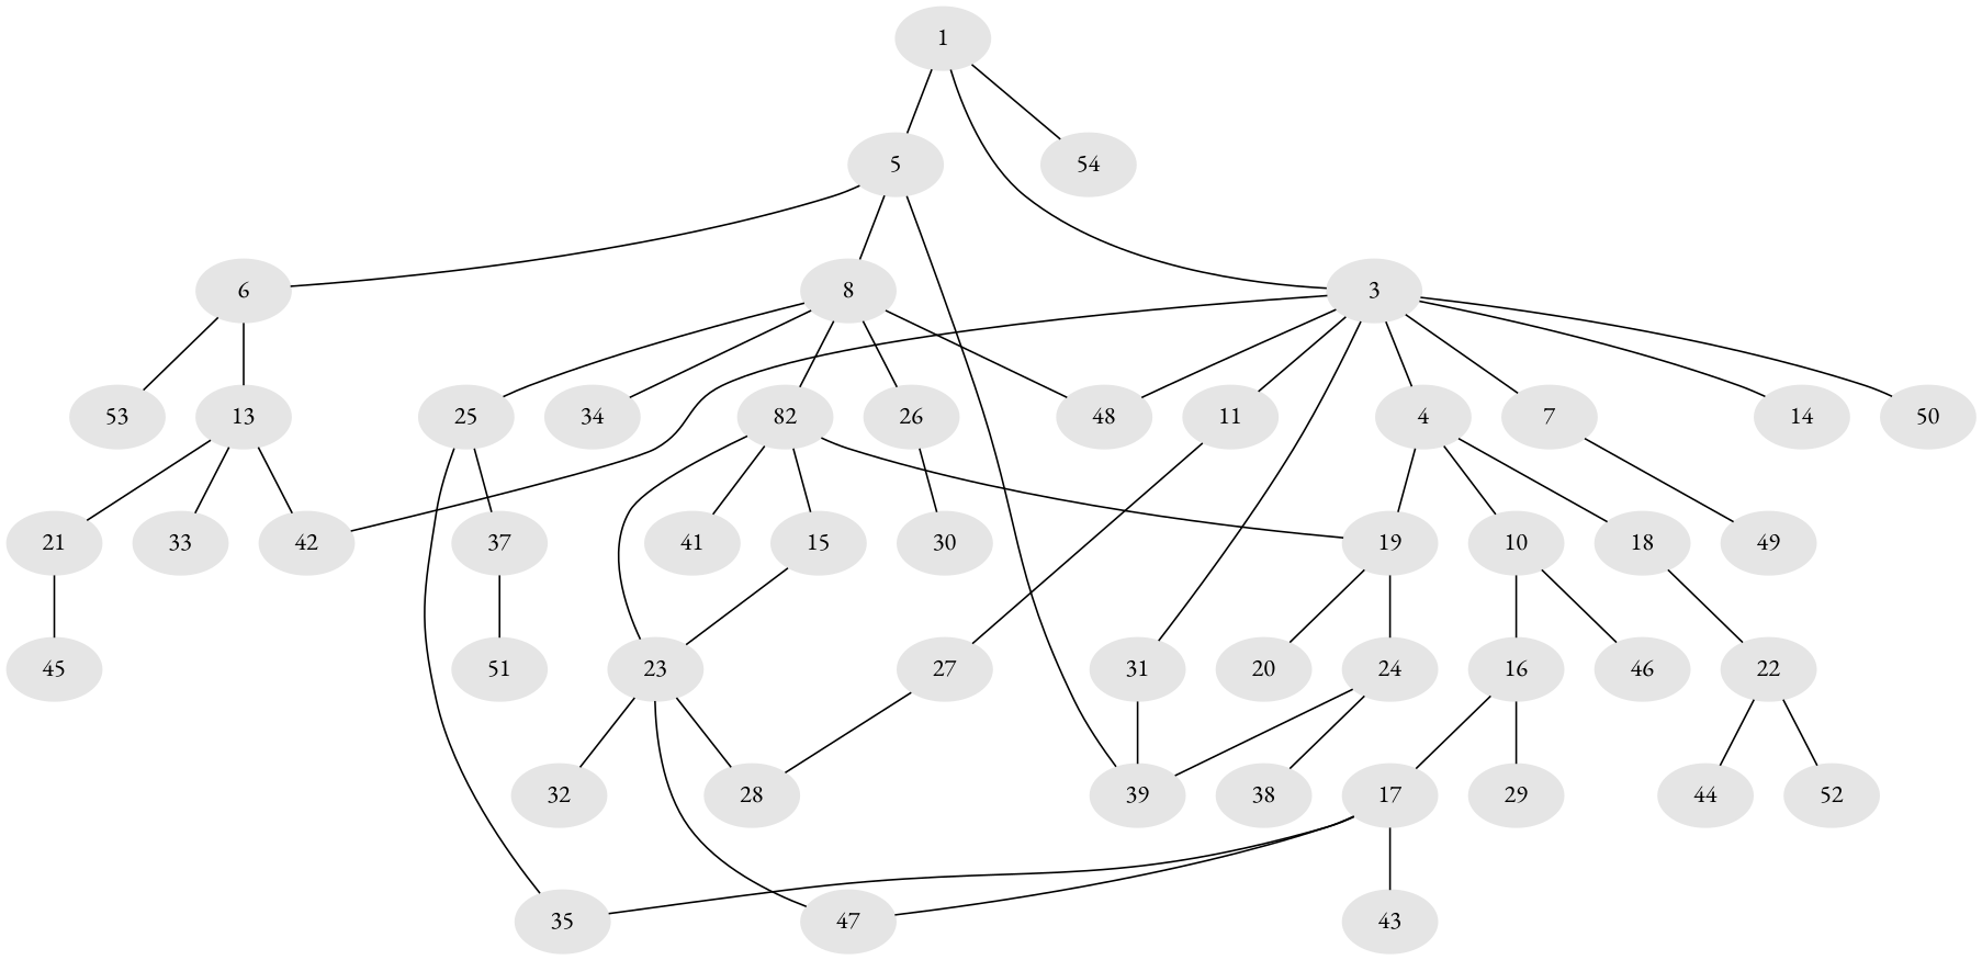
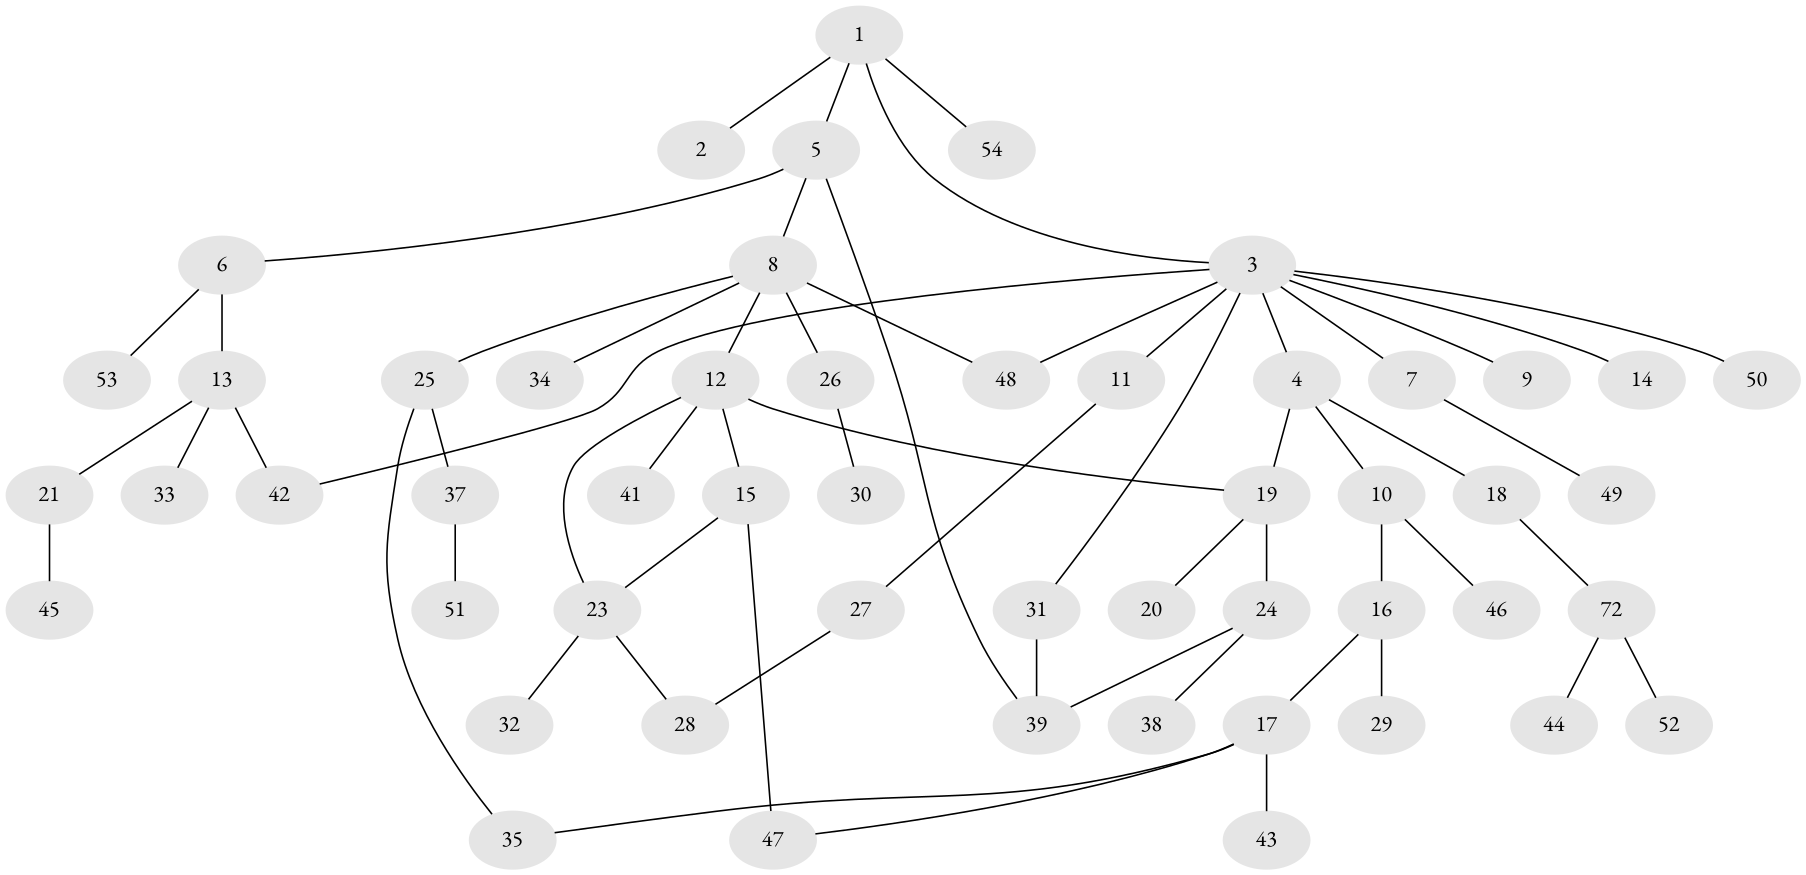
  graph {
    fontname="EB Garamond"
    node [color=gray90 fontname="EB Garamond" style=filled]
    edge [fontname="EB Garamond"]
    1
+   2
    3
    5
    54
    4
    7
+   9
    11
    14
    31
    42
    48
    50
    6
    8
    39
    10
    18
    19
    49
    27
    16
    46
-   22
+   22 [label=72]
    20
    24
    13
    53
-   12 [label=82]
+   12
    25
    26
    34
    21
    33
    15
    23
    41
    35
    37
    30
    17
    29
    28
    47
    32
    45
    43
    44
    52
    38
    51
+   1 -- 2
    1 -- 3
    1 -- 5
    1 -- 54
    3 -- 4
    3 -- 7
+   3 -- 9
    3 -- 11
    3 -- 14
    3 -- 31
    3 -- 42
    3 -- 48
    3 -- 50
    5 -- 6
    5 -- 8
    5 -- 39
    4 -- 10
    4 -- 18
    4 -- 19
    7 -- 49
    11 -- 27
    31 -- 39
    6 -- 13
    6 -- 53
    8 -- 48
    8 -- 12
    8 -- 25
    8 -- 26
    8 -- 34
    10 -- 16
    10 -- 46
    18 -- 22
    19 -- 20
    19 -- 24
    27 -- 28
    16 -- 17
    16 -- 29
    22 -- 44
    22 -- 52
    24 -- 39
    24 -- 38
    13 -- 42
    13 -- 21
    13 -- 33
    12 -- 19
    12 -- 15
    12 -- 23
    12 -- 41
    25 -- 35
    25 -- 37
    26 -- 30
    21 -- 45
    15 -- 23
    23 -- 28
-   23 -- 47
+   15 -- 47
    23 -- 32
    37 -- 51
    17 -- 35
    17 -- 47
    17 -- 43
  }
